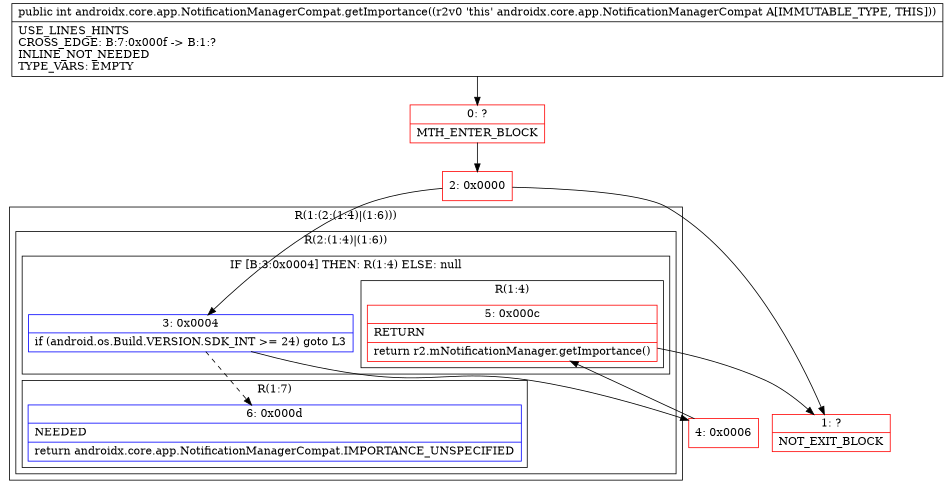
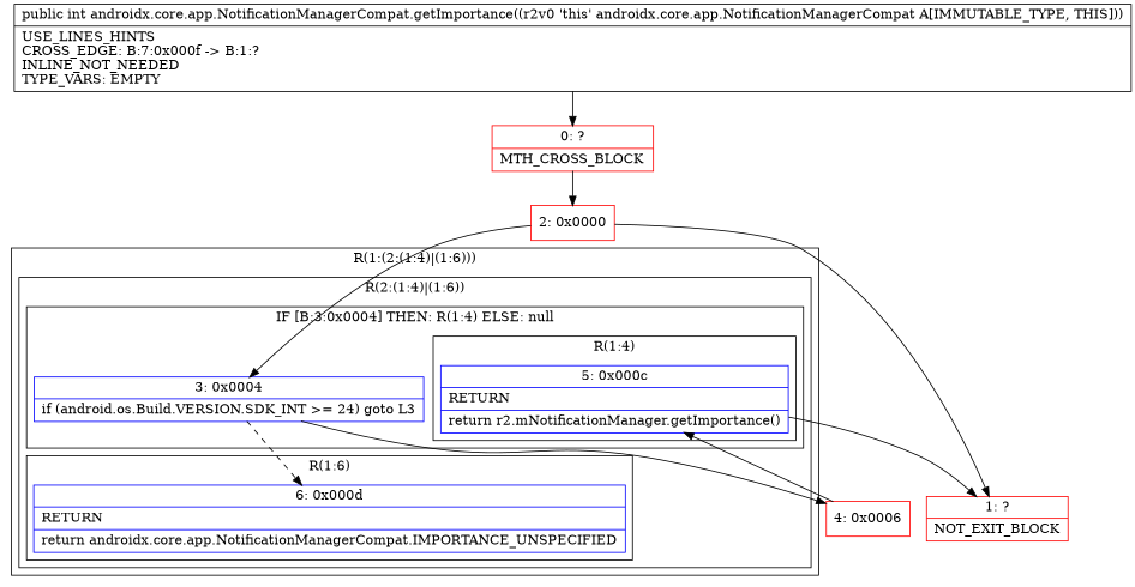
  digraph {
    node [color=red shape=record]
-   n1 [label="{5\:\ 0x000c|RETURN\l|return r2.mNotificationManager.getImportance()\l}"]
+   n1 [color=blue label="{5\:\ 0x000c|RETURN\l|return r2.mNotificationManager.getImportance()\l}"]
    n2 [color=blue label="{3\:\ 0x0004|if (android.os.Build.VERSION.SDK_INT \>= 24) goto L3\l}"]
-   n3 [color=blue label="{6\:\ 0x000d|NEEDED\l|return androidx.core.app.NotificationManagerCompat.IMPORTANCE_UNSPECIFIED\l}"]
+   n3 [color=blue label="{6\:\ 0x000d|RETURN\l|return androidx.core.app.NotificationManagerCompat.IMPORTANCE_UNSPECIFIED\l}"]
    n4 [label="{1\:\ ?|NOT_EXIT_BLOCK\l}"]
    n5 [label="{4\:\ 0x0006}"]
-   n6 [label="{0\:\ ?|MTH_ENTER_BLOCK\l}"]
+   n6 [label="{0\:\ ?|MTH_CROSS_BLOCK\l}"]
    n7 [label="{2\:\ 0x0000}"]
    n8 [label="{public int androidx.core.app.NotificationManagerCompat.getImportance((r2v0 'this' androidx.core.app.NotificationManagerCompat A[IMMUTABLE_TYPE, THIS]))  | USE_LINES_HINTS\lCROSS_EDGE: B:7:0x000f \-\> B:1:?\lINLINE_NOT_NEEDED\lTYPE_VARS: EMPTY\l}" color=""]
    subgraph cluster_1 {
      label="R(1:(2:(1:4)|(1:6)))"
      subgraph cluster_2 {
        label="R(2:(1:4)|(1:6))"
        subgraph cluster_3 {
          label="IF [B:3:0x0004] THEN: R(1:4) ELSE: null"
          n2
          subgraph cluster_4 {
            label="R(1:4)"
            n1
          }
        }
        subgraph cluster_5 {
-         label="R(1:7)"
+         label="R(1:6)"
          n3
        }
      }
    }
    n1 -> n4
    n2 -> n3 [style=dashed]
    n2 -> n5
    n5 -> n1
    n6 -> n7
    n7 -> n2
    n7 -> n4
    n8 -> n6
  }
